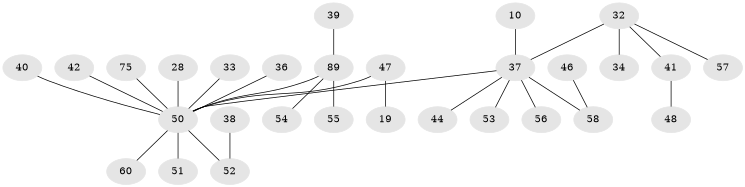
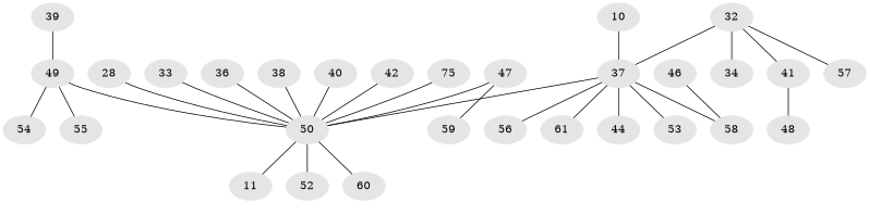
  graph {
    node [color=gray90 style=filled]
    37 [super="+14"]
    50 [super="+15+19+18+2+4+12+7+22+23+26+35"]
    44
    53
    56
    58 [super="+11+43"]
+   61
    10
-   51
+   51 [label=11]
    52 [super="+29"]
    60
    28
    32 [super="+30"]
    34
    41
    57
    48
    33
    36
    38
-   49 [super="+31+24+25" label=89]
+   49 [super="+31+24+25"]
    54
    55
    39
    40
    42
    n27 [label=75]
    46
    47
-   59 [label=19]
+   59
    37 -- 50
    37 -- 44
    37 -- 53
    37 -- 56
    37 -- 58
+   37 -- 61
    50 -- 51
    50 -- 52
    50 -- 60
    10 -- 37
    28 -- 50
    32 -- 37 [weight=2]
    32 -- 34
    32 -- 41
    32 -- 57
    41 -- 48
    33 -- 50
    36 -- 50
-   38 -- 52
+   38 -- 50
    49 -- 50
    49 -- 54
    49 -- 55
    39 -- 49
    40 -- 50
    42 -- 50
    n27 -- 50
    46 -- 58
    47 -- 50
    47 -- 59
  }
